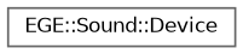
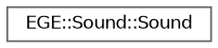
  digraph {
    rankdir=TB
-   n1 [color=grey40 fillcolor=white fontname=Helvetica fontsize=10 height=0.2 label="EGE::Sound::Device" shape=box style=filled width=0.4]
+   n1 [color=grey40 fillcolor=white fontname=Helvetica fontsize=10 height=0.2 label="EGE::Sound::Sound" shape=box style=filled width=0.4]
  }
